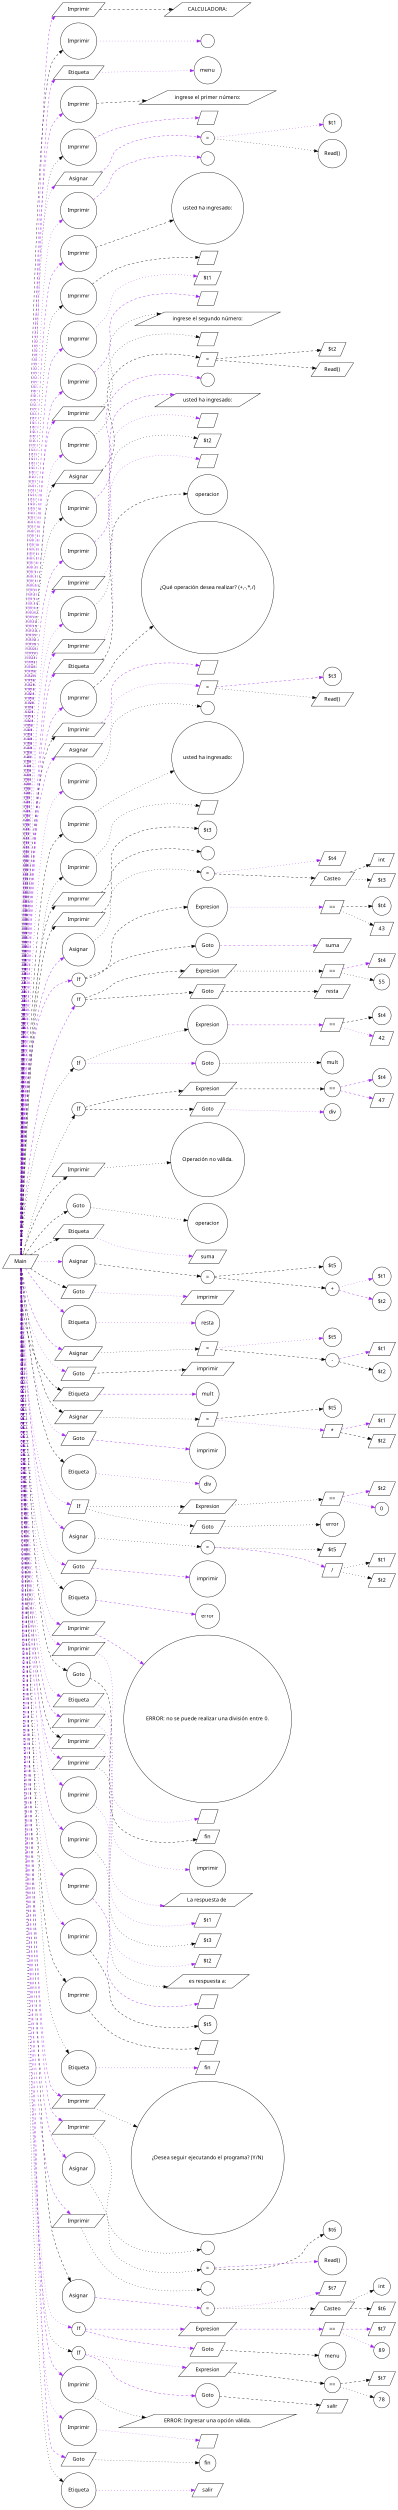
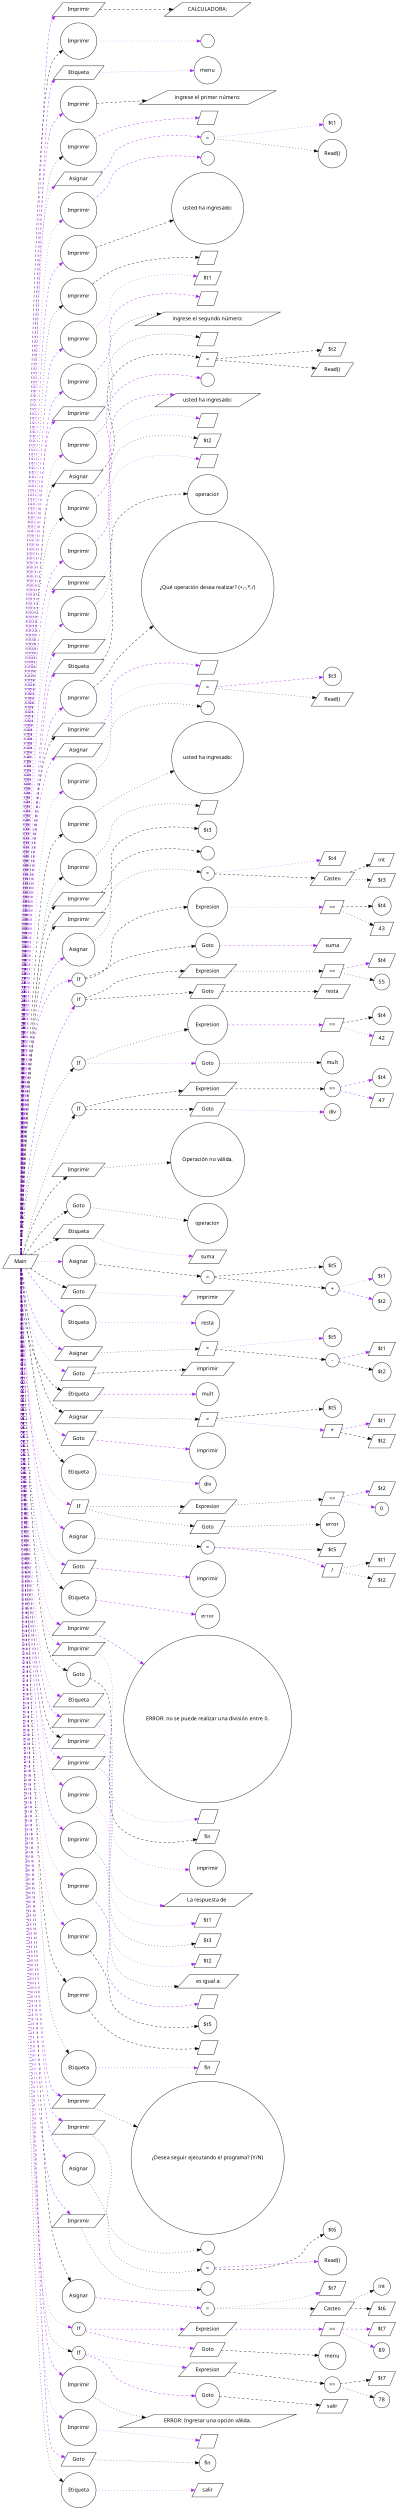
  digraph {
    fontname="Noto Sans"
    rankdir=LR
    node [fontname="Noto Sans" shape=parallelogram]
    edge [color=purple fontname="Noto Sans" style=dashed]
    n1 [label=Main]
    n2 [label=Imprimir]
    n3 [label=Imprimir shape=circle]
    n4 [label=Etiqueta]
    n5 [label=Imprimir shape=circle]
    n6 [label=Imprimir shape=circle]
    n7 [label=Asignar]
    n8 [label=Imprimir shape=circle]
    n9 [label=Imprimir shape=circle]
    n10 [label=Imprimir shape=circle]
    n11 [label=Imprimir shape=circle]
    n12 [label=Imprimir shape=circle]
    n13 [label=Imprimir]
    n14 [label=Imprimir shape=circle]
    n15 [label=Asignar]
    n16 [label=Imprimir shape=circle]
    n17 [label=Imprimir shape=circle]
    n18 [label=Imprimir]
    n19 [label=Imprimir shape=circle]
    n20 [label=Imprimir]
    n21 [label=Etiqueta]
    n22 [label=Imprimir shape=circle]
    n23 [label=Imprimir]
    n24 [label=Asignar]
    n25 [label=Imprimir shape=circle]
    n26 [label=Imprimir shape=circle]
    n27 [label=Imprimir shape=circle]
    n28 [label=Imprimir]
    n29 [label=Imprimir]
    n30 [label=Asignar shape=circle]
    n31 [label=If shape=circle]
    n32 [label=If shape=circle]
    n33 [label=If shape=circle]
    n34 [label=If shape=circle]
    n35 [label=Imprimir]
    n36 [label=Goto shape=circle]
    n37 [label=Etiqueta]
    n38 [label=Asignar shape=circle]
    n39 [label=Goto]
    n40 [label=Etiqueta shape=circle]
    n41 [label=Asignar]
    n42 [label=Goto]
    n43 [label=Etiqueta]
    n44 [label=Asignar]
    n45 [label=Goto]
    n46 [label=Etiqueta shape=circle]
    n47 [label=If]
    n48 [label=Asignar shape=circle]
    n49 [label=Goto]
    n50 [label=Etiqueta shape=circle]
    n51 [label=Imprimir]
    n52 [label=Imprimir]
    n53 [label=Goto shape=circle]
    n54 [label=Etiqueta]
    n55 [label=Imprimir]
    n56 [label=Imprimir]
    n57 [label=Imprimir]
    n58 [label=Imprimir shape=circle]
    n59 [label=Imprimir shape=circle]
    n60 [label=Imprimir shape=circle]
    n61 [label=Imprimir shape=circle]
    n62 [label=Imprimir shape=circle]
    n63 [label=Etiqueta shape=circle]
    n64 [label=Imprimir]
    n65 [label=Imprimir]
    n66 [label=Asignar shape=circle]
    n67 [label=Imprimir]
    n68 [label=Asignar shape=circle]
    n69 [label=If shape=circle]
    n70 [label=If shape=circle]
    n71 [label=Imprimir shape=circle]
    n72 [label=Imprimir shape=circle]
    n73 [label=Goto]
    n74 [label=Etiqueta shape=circle]
    n75 [label="CALCULADORA:"]
    n76 [label="\n" shape=circle]
    n77 [label=menu shape=circle]
    n78 [label="ingrese el primer número:"]
    n79 [label="\n"]
    n80 [label="=" shape=circle]
    n81 [label="\n" shape=circle]
    n82 [label="usted ha ingresado:" shape=circle]
    n83 [label="\n"]
    n84 [label="$t1"]
    n85 [label="\n"]
    n86 [label="ingrese el segundo número:"]
    n87 [label="\n"]
    n88 [label="="]
    n89 [label="\n" shape=circle]
    n90 [label="usted ha ingresado:"]
    n91 [label="\n"]
    n92 [label="$t2"]
    n93 [label="\n"]
    n94 [label=operacion shape=circle]
    n95 [label="¿Qué operación desea realizar? (+,-,*,/)" shape=circle]
    n96 [label="\n"]
    n97 [label="="]
    n98 [label="\n" shape=circle]
    n99 [label="usted ha ingresado:" shape=circle]
    n100 [label="\n"]
    n101 [label="$t3" shape=circle]
    n102 [label="\n" shape=circle]
    n103 [label="=" shape=circle]
    n104 [label=Expresion shape=circle]
    n105 [label=Goto shape=circle]
    n106 [label=Expresion]
    n107 [label=Goto]
    n108 [label=Expresion shape=circle]
    n109 [label=Goto shape=circle]
    n110 [label=Expresion]
    n111 [label=Goto]
    n112 [label="Operación no válida." shape=circle]
    n113 [label=operacion shape=circle]
    n114 [label=suma]
    n115 [label="=" shape=circle]
    n116 [label=imprimir]
    n117 [label=resta shape=circle]
    n118 [label="="]
    n119 [label=imprimir]
    n120 [label=mult shape=circle]
    n121 [label="="]
    n122 [label=imprimir shape=circle]
    n123 [label=div shape=circle]
    n124 [label=Expresion]
    n125 [label=Goto]
    n126 [label="=" shape=circle]
    n127 [label=imprimir shape=circle]
    n128 [label=error shape=circle]
    n129 [label="ERROR: no se puede realizar una división entre 0." shape=circle]
    n130 [label="\n"]
    n131 [label=fin]
    n132 [label=imprimir shape=circle]
    n133 [label="La respuesta de "]
    n134 [label="$t1"]
    n135 [label="$t3"]
    n136 [label="$t2"]
-   n137 [label="es respuesta a:"]
+   n137 [label=" es igual a:"]
    n138 [label="\n"]
    n139 [label="$t5" shape=circle]
    n140 [label="\n"]
    n141 [label=fin]
    n142 [label="¿Desea seguir ejecutando el programa? (Y/N)" shape=circle]
    n143 [label="\n" shape=circle]
    n144 [label="=" shape=circle]
    n145 [label="\n" shape=circle]
    n146 [label="=" shape=circle]
    n147 [label=Expresion]
    n148 [label=Goto]
    n149 [label=Expresion]
    n150 [label=Goto shape=circle]
    n151 [label="ERROR: Ingresar una opción válida."]
    n152 [label="\n"]
    n153 [label=fin shape=circle]
    n154 [label=salir]
    n155 [label="$t1" shape=circle]
    n156 [label="Read()" shape=circle]
    n157 [label="$t2"]
    n158 [label="Read()"]
    n159 [label="$t3" shape=circle]
    n160 [label="Read()"]
    n161 [label="$t4"]
    n162 [label=Casteo]
    n163 [label=int]
    n164 [label="$t3"]
    n165 [label="=="]
    n166 [label=suma]
    n167 [label="$t4" shape=circle]
    n168 [label=43]
    n169 [label="=="]
    n170 [label=resta]
    n171 [label="$t4"]
    n172 [label=55 shape=circle]
    n173 [label="=="]
    n174 [label=mult shape=circle]
    n175 [label="$t4" shape=circle]
    n176 [label=42]
    n177 [label="==" shape=circle]
    n178 [label=div shape=circle]
    n179 [label="$t4" shape=circle]
    n180 [label=47]
    n181 [label="$t5" shape=circle]
    n182 [label="+" shape=circle]
    n183 [label="$t1" shape=circle]
    n184 [label="$t2" shape=circle]
    n185 [label="$t5" shape=circle]
    n186 [label="-" shape=circle]
    n187 [label="$t1"]
    n188 [label="$t2" shape=circle]
    n189 [label="$t5" shape=circle]
    n190 [label="*"]
    n191 [label="$t1"]
    n192 [label="$t2"]
    n193 [label="=="]
    n194 [label=error shape=circle]
    n195 [label="$t2"]
    n196 [label=0 shape=circle]
    n197 [label="$t5"]
    n198 [label="/"]
    n199 [label="$t1"]
    n200 [label="$t2"]
    n201 [label="$t6" shape=circle]
    n202 [label="Read()" shape=circle]
    n203 [label="$t7"]
    n204 [label=Casteo]
    n205 [label=int shape=circle]
    n206 [label="$t6"]
    n207 [label="=="]
    n208 [label=menu shape=circle]
    n209 [label="$t7"]
    n210 [label=89 shape=circle]
    n211 [label="==" shape=circle]
    n212 [label=salir]
    n213 [label="$t7"]
    n214 [label=78 shape=circle]
    n1 -> n2
    n1 -> n3 [color=black]
    n1 -> n4
    n1 -> n5
    n1 -> n6 [color=black style=dotted]
    n1 -> n7 [style=dotted]
    n1 -> n8 [style=dotted]
    n1 -> n9
    n1 -> n10 [color=black style=dotted]
    n1 -> n11
    n1 -> n12
    n1 -> n13
    n1 -> n14 [style=dotted]
    n1 -> n15 [color=black]
    n1 -> n16 [color=black style=dotted]
    n1 -> n17
    n1 -> n18 [style=dotted]
    n1 -> n19 [style=dotted]
    n1 -> n20
    n1 -> n21
    n1 -> n22
    n1 -> n23 [color=black]
    n1 -> n24
    n1 -> n25 [style=dotted]
    n1 -> n26 [color=black]
    n1 -> n27 [color=black style=dotted]
    n1 -> n28 [color=black]
    n1 -> n29 [color=black]
    n1 -> n30
    n1 -> n31
    n1 -> n32
    n1 -> n33 [color=black style=dotted]
    n1 -> n34 [color=black style=dotted]
    n1 -> n35 [color=black]
    n1 -> n36 [color=black]
    n1 -> n37 [color=black]
    n1 -> n38 [style=dotted]
    n1 -> n39 [color=black]
    n1 -> n40
    n1 -> n41
    n1 -> n42 [style=dotted]
    n1 -> n43 [color=black]
    n1 -> n44 [color=black]
    n1 -> n45 [style=dotted]
    n1 -> n46 [color=black]
    n1 -> n47 [style=dotted]
    n1 -> n48
    n1 -> n49 [style=dotted]
    n1 -> n50 [color=black style=dotted]
    n1 -> n51 [style=dotted]
    n1 -> n52 [style=dotted]
    n1 -> n53 [color=black]
    n1 -> n54 [style=dotted]
    n1 -> n55
    n1 -> n56 [color=black]
    n1 -> n57
    n1 -> n58 [style=dotted]
    n1 -> n59
    n1 -> n60 [style=dotted]
    n1 -> n61 [style=dotted]
    n1 -> n62 [color=black]
    n1 -> n63 [color=black style=dotted]
    n1 -> n64
    n1 -> n65
    n1 -> n66
    n1 -> n67
    n1 -> n68 [color=black]
    n1 -> n69 [style=dotted]
    n1 -> n70 [color=black style=dotted]
    n1 -> n71
    n1 -> n72 [style=dotted]
    n1 -> n73
    n1 -> n74 [color=black style=dotted]
    n2 -> n75 [color=black]
    n3 -> n76 [style=dotted]
    n4 -> n77 [style=dotted]
    n5 -> n78 [color=black]
    n6 -> n79
    n7 -> n80
    n8 -> n81
    n9 -> n82 [color=black]
    n10 -> n83 [color=black]
    n11 -> n84 [style=dotted]
    n12 -> n85
    n13 -> n86 [color=black style=dotted]
    n14 -> n87 [color=black style=dotted]
    n15 -> n88 [color=black]
    n16 -> n89
    n17 -> n90
    n18 -> n91 [style=dotted]
    n19 -> n92 [color=black style=dotted]
    n20 -> n93 [style=dotted]
    n21 -> n94 [color=black]
    n22 -> n95 [color=black]
    n23 -> n96
    n24 -> n97 [style=dotted]
    n25 -> n98 [color=black style=dotted]
    n26 -> n99 [color=black style=dotted]
    n27 -> n100 [color=black style=dotted]
    n28 -> n101 [color=black]
    n29 -> n102 [color=black]
    n30 -> n103 [color=black style=dotted]
    n31 -> n104 [color=black]
    n31 -> n105 [color=black]
    n32 -> n106 [color=black]
    n32 -> n107 [color=black]
    n33 -> n108 [color=black style=dotted]
    n33 -> n109 [style=dotted]
    n34 -> n110 [color=black]
    n34 -> n111 [color=black]
    n35 -> n112 [color=black style=dotted]
    n36 -> n113 [color=black style=dotted]
    n37 -> n114 [style=dotted]
    n38 -> n115 [color=black]
    n39 -> n116 [style=dotted]
    n40 -> n117 [style=dotted]
    n41 -> n118 [color=black style=dotted]
    n42 -> n119 [color=black]
    n43 -> n120
    n44 -> n121 [color=black style=dotted]
    n45 -> n122
    n46 -> n123 [style=dotted]
    n47 -> n124 [color=black style=dotted]
    n47 -> n125 [color=black style=dotted]
    n48 -> n126 [color=black style=dotted]
    n49 -> n127
    n50 -> n128
    n51 -> n129
    n52 -> n130 [style=dotted]
    n53 -> n131 [color=black]
    n54 -> n132 [style=dotted]
    n55 -> n133 [style=dotted]
    n56 -> n134 [style=dotted]
    n57 -> n135 [color=black style=dotted]
    n58 -> n136 [style=dotted]
    n59 -> n137 [color=black style=dotted]
    n60 -> n138
    n61 -> n139 [color=black]
    n62 -> n140 [color=black]
    n63 -> n141 [style=dotted]
    n64 -> n142 [color=black style=dotted]
    n65 -> n143 [color=black style=dotted]
    n66 -> n144 [color=black style=dotted]
    n67 -> n145 [color=black style=dotted]
    n68 -> n146
    n69 -> n147
    n69 -> n148
    n70 -> n149 [style=dotted]
    n70 -> n150
    n71 -> n151 [color=black style=dotted]
    n72 -> n152 [style=dotted]
    n73 -> n153 [color=black style=dotted]
    n74 -> n154 [style=dotted]
    n80 -> n155 [style=dotted]
    n80 -> n156 [color=black style=dotted]
    n88 -> n157 [color=black]
    n88 -> n158 [color=black]
    n97 -> n159
    n97 -> n160 [color=black style=dotted]
    n103 -> n161 [style=dotted]
    n103 -> n162 [color=black]
    n104 -> n165 [style=dotted]
    n105 -> n166
    n106 -> n169 [color=black style=dotted]
    n107 -> n170 [color=black]
    n108 -> n173
    n109 -> n174 [color=black style=dotted]
    n110 -> n177 [color=black]
    n111 -> n178 [style=dotted]
    n115 -> n181 [color=black]
    n115 -> n182 [color=black]
    n118 -> n185 [style=dotted]
    n118 -> n186 [color=black]
    n121 -> n189 [color=black]
    n121 -> n190 [style=dotted]
    n124 -> n193 [color=black style=dotted]
    n125 -> n194 [color=black style=dotted]
    n126 -> n197 [color=black style=dotted]
    n126 -> n198
    n144 -> n201 [color=black]
    n144 -> n202
    n146 -> n203 [style=dotted]
    n146 -> n204 [color=black style=dotted]
    n147 -> n207
    n148 -> n208 [color=black]
    n149 -> n211 [color=black]
    n150 -> n212 [color=black]
    n162 -> n163 [color=black]
    n162 -> n164 [color=black style=dotted]
    n165 -> n167 [color=black]
    n165 -> n168 [color=black style=dotted]
    n169 -> n171
    n169 -> n172 [color=black style=dotted]
    n173 -> n175 [color=black]
    n173 -> n176 [style=dotted]
    n177 -> n179
    n177 -> n180
    n182 -> n183 [style=dotted]
    n182 -> n184
    n186 -> n187
    n186 -> n188 [color=black]
    n190 -> n191
    n190 -> n192 [color=black]
    n193 -> n195
    n193 -> n196 [style=dotted]
    n198 -> n199 [color=black style=dotted]
    n198 -> n200 [color=black style=dotted]
    n204 -> n205 [color=black style=dotted]
    n204 -> n206 [color=black]
    n207 -> n209
    n207 -> n210 [style=dotted]
    n211 -> n213 [color=black]
    n211 -> n214 [color=black style=dotted]
  }
